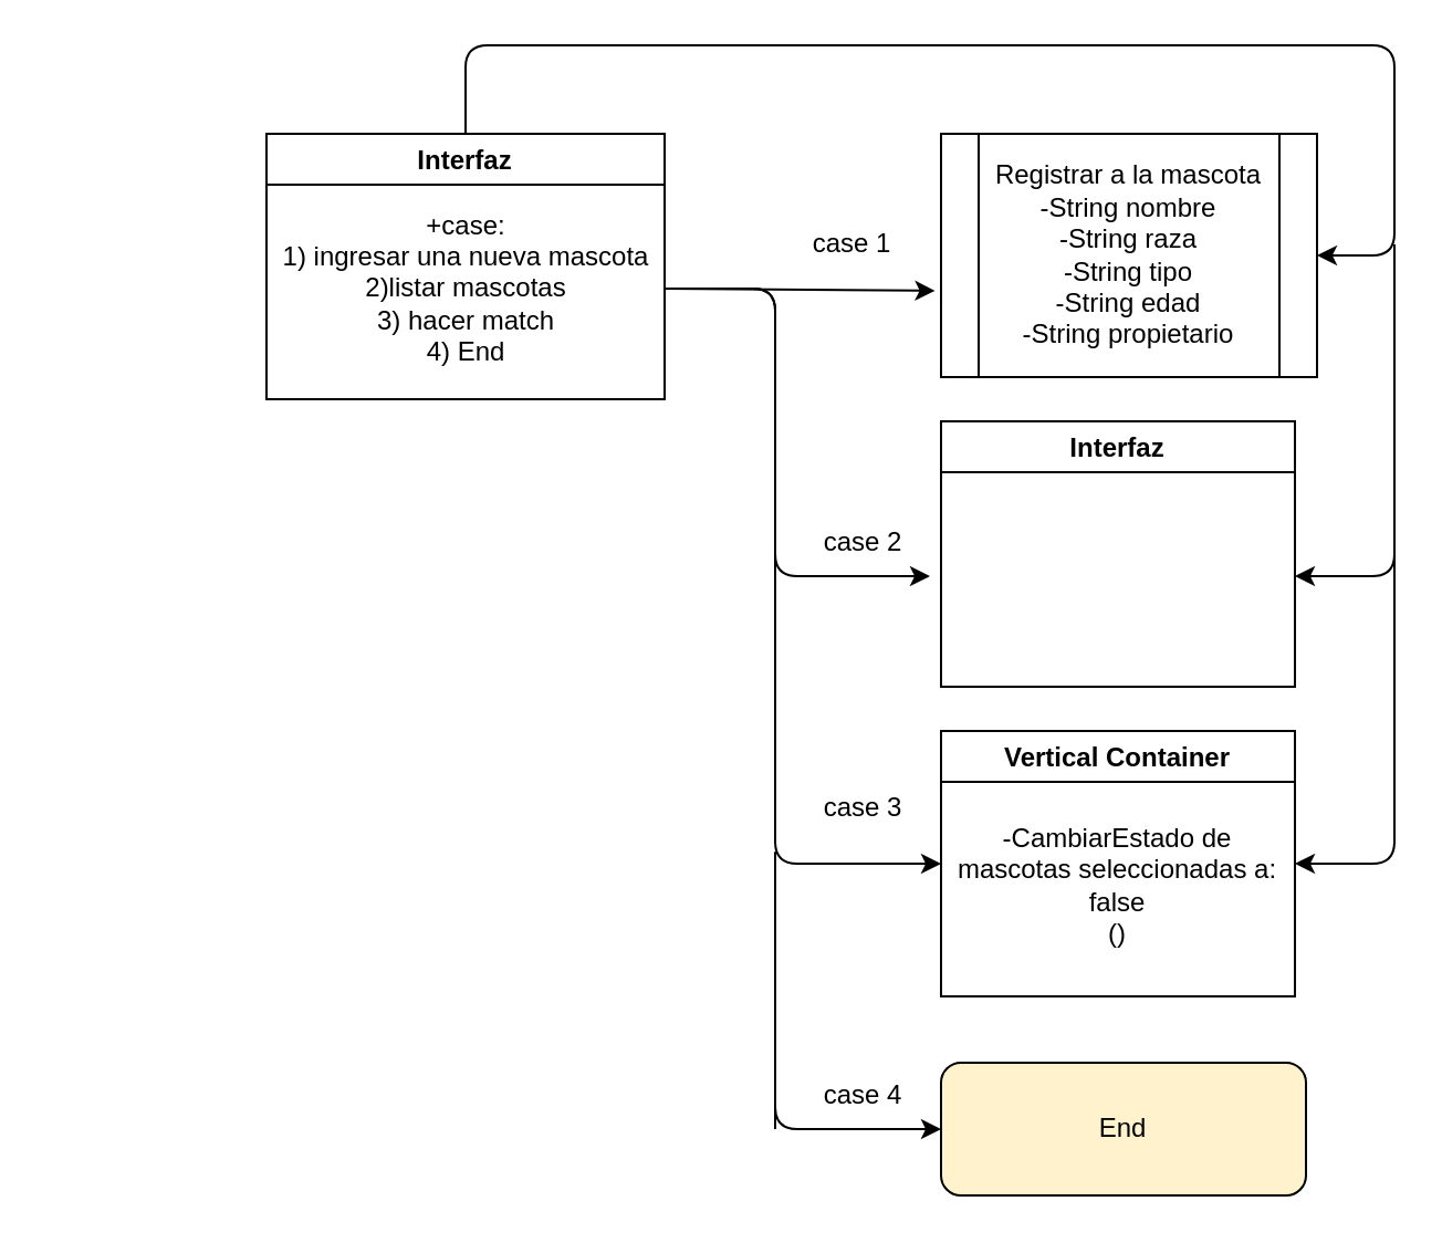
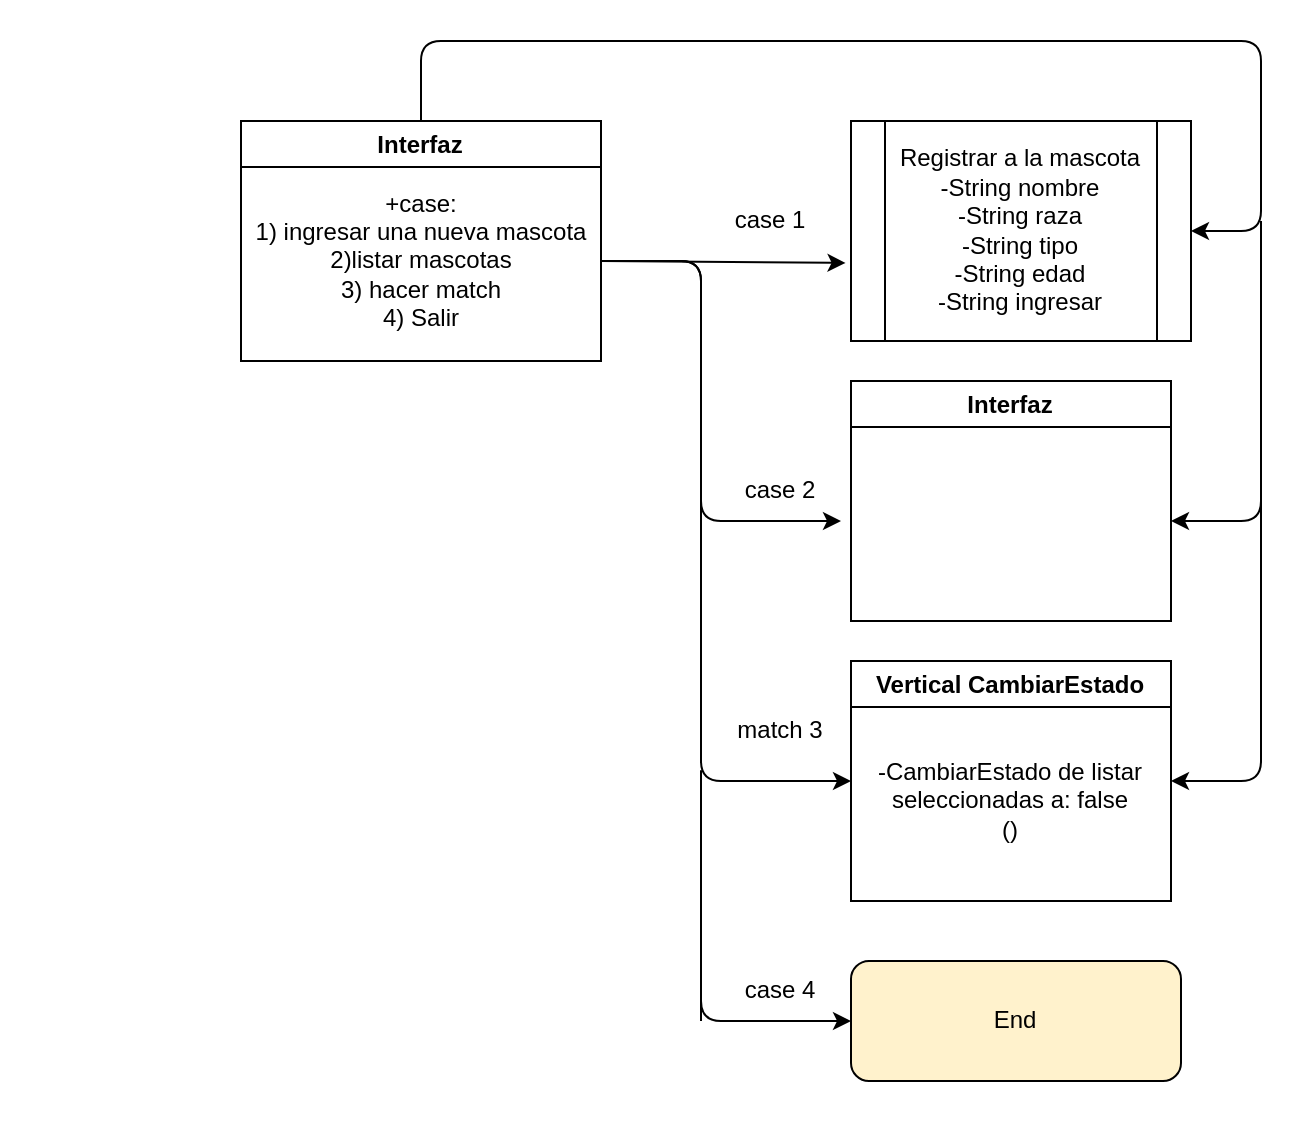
  <mxCell id="0" />
  <mxCell id="1" parent="0" />
  <mxCell id="2" value="" style="shape=process;whiteSpace=wrap;html=1;backgroundOutline=1;" vertex="1" parent="1"><mxGeometry x="425" y="60" width="170" height="110" as="geometry" /></mxCell>
- <mxCell id="3" value="Registrar a la mascota&lt;br&gt;-String nombre&lt;br&gt;-String raza&lt;br&gt;-String tipo&lt;br&gt;-String edad&lt;br&gt;-String propietario" style="text;html=1;strokeColor=none;fillColor=none;align=center;verticalAlign=middle;whiteSpace=wrap;rounded=0;" vertex="1" parent="1"><mxGeometry x="445" y="60" width="130" height="110" as="geometry" /></mxCell>
+ <mxCell id="3" value="Registrar a la mascota&lt;br&gt;-String nombre&lt;br&gt;-String raza&lt;br&gt;-String tipo&lt;br&gt;-String edad&lt;br&gt;-String ingresar" style="text;html=1;strokeColor=none;fillColor=none;align=center;verticalAlign=middle;whiteSpace=wrap;rounded=0;" vertex="1" parent="1"><mxGeometry x="445" y="60" width="130" height="110" as="geometry" /></mxCell>
  <mxCell id="4" value="Interfaz" style="swimlane;" vertex="1" parent="1"><mxGeometry x="425" y="190" width="160" height="120" as="geometry" /></mxCell>
- <mxCell id="5" value="Vertical Container" style="swimlane;" vertex="1" parent="1"><mxGeometry x="425" y="330" width="160" height="120" as="geometry" /></mxCell>
- <mxCell id="6" value="-CambiarEstado de mascotas seleccionadas a: false&lt;br&gt;()" style="text;html=1;strokeColor=none;fillColor=none;align=center;verticalAlign=middle;whiteSpace=wrap;rounded=0;" vertex="1" parent="5"><mxGeometry y="20" width="160" height="100" as="geometry" /></mxCell>
+ <mxCell id="5" value="Vertical CambiarEstado" style="swimlane;" vertex="1" parent="1"><mxGeometry x="425" y="330" width="160" height="120" as="geometry" /></mxCell>
+ <mxCell id="6" value="-CambiarEstado de listar seleccionadas a: false&lt;br&gt;()" style="text;html=1;strokeColor=none;fillColor=none;align=center;verticalAlign=middle;whiteSpace=wrap;rounded=0;" vertex="1" parent="5"><mxGeometry y="20" width="160" height="100" as="geometry" /></mxCell>
  <mxCell id="7" value="Interfaz" style="swimlane;" vertex="1" parent="1"><mxGeometry x="120" y="60" width="180" height="120" as="geometry" /></mxCell>
- <mxCell id="8" value="+case:&lt;br&gt;1) ingresar una nueva mascota&lt;br&gt;2)listar mascotas&lt;br&gt;3) hacer match&lt;br&gt;4) End" style="text;html=1;align=center;verticalAlign=middle;resizable=0;points=[];autosize=1;strokeColor=none;fillColor=none;" vertex="1" parent="7"><mxGeometry y="30" width="180" height="80" as="geometry" /></mxCell>
+ <mxCell id="8" value="+case:&lt;br&gt;1) ingresar una nueva mascota&lt;br&gt;2)listar mascotas&lt;br&gt;3) hacer match&lt;br&gt;4) Salir" style="text;html=1;align=center;verticalAlign=middle;resizable=0;points=[];autosize=1;strokeColor=none;fillColor=none;" vertex="1" parent="7"><mxGeometry y="30" width="180" height="80" as="geometry" /></mxCell>
  <mxCell id="9" value="" style="endArrow=classic;html=1;entryX=-0.016;entryY=0.645;entryDx=0;entryDy=0;entryPerimeter=0;" edge="1" parent="1" target="2"><mxGeometry width="50" height="50" relative="1" as="geometry"><mxPoint x="300" y="130" as="sourcePoint" /><mxPoint x="350" y="80" as="targetPoint" /></mxGeometry></mxCell>
  <mxCell id="10" value="case 1" style="text;html=1;strokeColor=none;fillColor=none;align=center;verticalAlign=middle;whiteSpace=wrap;rounded=0;" vertex="1" parent="1"><mxGeometry x="355" y="95" width="60" height="30" as="geometry" /></mxCell>
  <mxCell id="11" value="" style="endArrow=classic;html=1;" edge="1" parent="1"><mxGeometry width="50" height="50" relative="1" as="geometry"><mxPoint x="300" y="130" as="sourcePoint" /><mxPoint x="420" y="260" as="targetPoint" /><Array as="points"><mxPoint x="350" y="130" /><mxPoint x="350" y="260" /></Array></mxGeometry></mxCell>
  <mxCell id="12" value="case 2" style="text;html=1;strokeColor=none;fillColor=none;align=center;verticalAlign=middle;whiteSpace=wrap;rounded=0;" vertex="1" parent="1"><mxGeometry x="360" y="230" width="60" height="30" as="geometry" /></mxCell>
  <mxCell id="13" value="" style="endArrow=classic;html=1;" edge="1" parent="1"><mxGeometry width="50" height="50" relative="1" as="geometry"><mxPoint x="300" y="130" as="sourcePoint" /><mxPoint x="425" y="390" as="targetPoint" /><Array as="points"><mxPoint x="350" y="130" /><mxPoint x="350" y="390" /></Array></mxGeometry></mxCell>
- <mxCell id="14" value="case 3" style="text;html=1;strokeColor=none;fillColor=none;align=center;verticalAlign=middle;whiteSpace=wrap;rounded=0;" vertex="1" parent="1"><mxGeometry x="360" y="350" width="60" height="30" as="geometry" /></mxCell>
+ <mxCell id="14" value="match 3" style="text;html=1;strokeColor=none;fillColor=none;align=center;verticalAlign=middle;whiteSpace=wrap;rounded=0;" vertex="1" parent="1"><mxGeometry x="360" y="350" width="60" height="30" as="geometry" /></mxCell>
  <mxCell id="15" value="" style="endArrow=classic;html=1;entryX=1;entryY=0.5;entryDx=0;entryDy=0;exitX=0.5;exitY=0;exitDx=0;exitDy=0;" edge="1" parent="1" source="7" target="2"><mxGeometry width="50" height="50" relative="1" as="geometry"><mxPoint x="210" y="20" as="sourcePoint" /><mxPoint x="630" y="115" as="targetPoint" /><Array as="points"><mxPoint x="210" y="20" /><mxPoint x="630" y="20" /><mxPoint x="630" y="115" /></Array></mxGeometry></mxCell>
  <mxCell id="16" value="" style="endArrow=classic;html=1;" edge="1" parent="1"><mxGeometry width="50" height="50" relative="1" as="geometry"><mxPoint x="630" y="110" as="sourcePoint" /><mxPoint x="585" y="260" as="targetPoint" /><Array as="points"><mxPoint x="630" y="260" /></Array></mxGeometry></mxCell>
  <mxCell id="17" value="" style="endArrow=classic;html=1;" edge="1" parent="1"><mxGeometry width="50" height="50" relative="1" as="geometry"><mxPoint x="630" y="240" as="sourcePoint" /><mxPoint x="585" y="390" as="targetPoint" /><Array as="points"><mxPoint x="630" y="390" /></Array></mxGeometry></mxCell>
  <mxCell id="18" value="End" style="rounded=1;whiteSpace=wrap;html=1;fillColor=#fff2cc;" vertex="1" parent="1"><mxGeometry x="425" y="480" width="165" height="60" as="geometry" /></mxCell>
  <mxCell id="19" value="" style="endArrow=classic;html=1;" edge="1" parent="1"><mxGeometry width="50" height="50" relative="1" as="geometry"><mxPoint x="350" y="510" as="sourcePoint" /><mxPoint x="425" y="510" as="targetPoint" /><Array as="points"><mxPoint x="350" y="380" /><mxPoint x="350" y="510" /></Array></mxGeometry></mxCell>
  <mxCell id="20" value="case 4" style="text;html=1;strokeColor=none;fillColor=none;align=center;verticalAlign=middle;whiteSpace=wrap;rounded=0;" vertex="1" parent="1"><mxGeometry x="360" y="480" width="60" height="30" as="geometry" /></mxCell>
  <mxCell id="21" value="" style="shape=image;imageAspect=0;aspect=fixed;verticalLabelPosition=bottom;verticalAlign=top;image=https://prints.ultracoloringpages.com/799ef0c62b42780693fccebc2f34671d.png;" vertex="1" parent="1"><mxGeometry x="20" y="75" width="90" height="90" as="geometry" /></mxCell>
